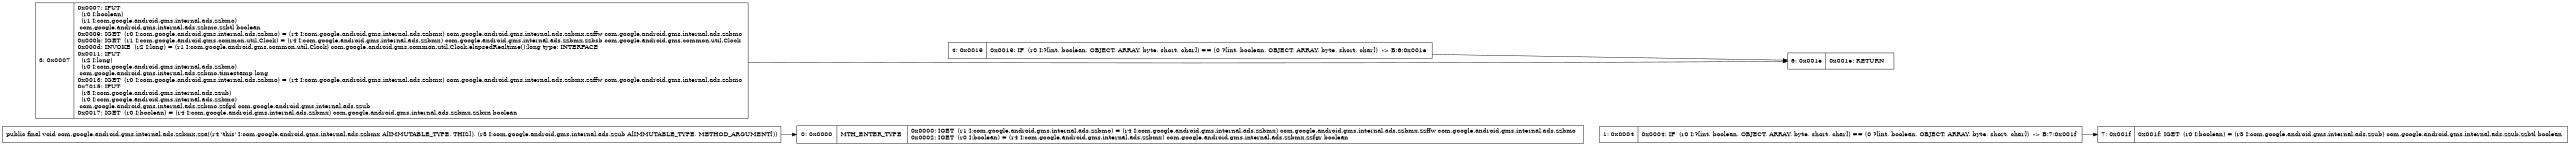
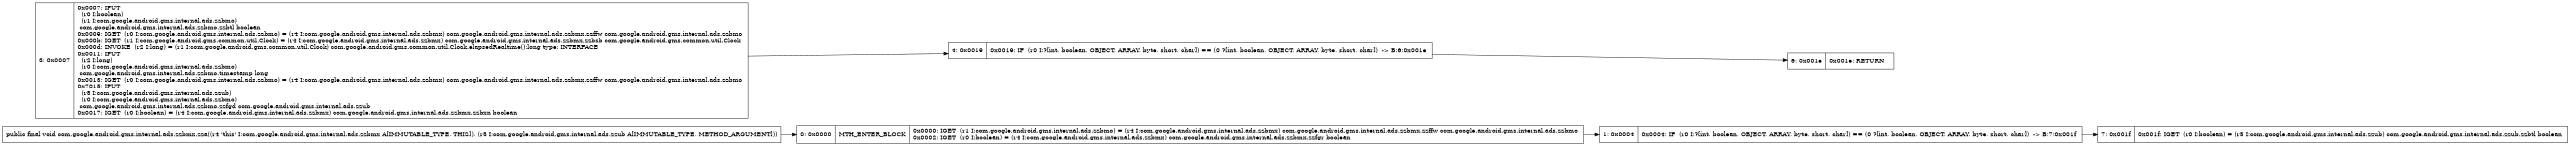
  digraph {
    rankdir=LR
    node [shape=record]
-   n1 [label="{0\:\ 0x0000|MTH_ENTER_TYPE\l|0x0000: IGET  (r1 I:com.google.android.gms.internal.ads.zzbmo) = (r4 I:com.google.android.gms.internal.ads.zzbmx) com.google.android.gms.internal.ads.zzbmx.zzffw com.google.android.gms.internal.ads.zzbmo \l0x0002: IGET  (r0 I:boolean) = (r4 I:com.google.android.gms.internal.ads.zzbmx) com.google.android.gms.internal.ads.zzbmx.zzfgr boolean \l}"]
+   n1 [label="{0\:\ 0x0000|MTH_ENTER_BLOCK\l|0x0000: IGET  (r1 I:com.google.android.gms.internal.ads.zzbmo) = (r4 I:com.google.android.gms.internal.ads.zzbmx) com.google.android.gms.internal.ads.zzbmx.zzffw com.google.android.gms.internal.ads.zzbmo \l0x0002: IGET  (r0 I:boolean) = (r4 I:com.google.android.gms.internal.ads.zzbmx) com.google.android.gms.internal.ads.zzbmx.zzfgr boolean \l}"]
    n2 [label="{1\:\ 0x0004|0x0004: IF  (r0 I:?[int, boolean, OBJECT, ARRAY, byte, short, char]) == (0 ?[int, boolean, OBJECT, ARRAY, byte, short, char])  \-\> B:7:0x001f \l}"]
    n3 [label="{7\:\ 0x001f|0x001f: IGET  (r0 I:boolean) = (r5 I:com.google.android.gms.internal.ads.zzub) com.google.android.gms.internal.ads.zzub.zzbtl boolean \l}"]
    n4 [label="{3\:\ 0x0007|0x0007: IPUT  \l  (r0 I:boolean)\l  (r1 I:com.google.android.gms.internal.ads.zzbmo)\l com.google.android.gms.internal.ads.zzbmo.zzbtl boolean \l0x0009: IGET  (r0 I:com.google.android.gms.internal.ads.zzbmo) = (r4 I:com.google.android.gms.internal.ads.zzbmx) com.google.android.gms.internal.ads.zzbmx.zzffw com.google.android.gms.internal.ads.zzbmo \l0x000b: IGET  (r1 I:com.google.android.gms.common.util.Clock) = (r4 I:com.google.android.gms.internal.ads.zzbmx) com.google.android.gms.internal.ads.zzbmx.zzbsb com.google.android.gms.common.util.Clock \l0x000d: INVOKE  (r2 I:long) = (r1 I:com.google.android.gms.common.util.Clock) com.google.android.gms.common.util.Clock.elapsedRealtime():long type: INTERFACE \l0x0011: IPUT  \l  (r2 I:long)\l  (r0 I:com.google.android.gms.internal.ads.zzbmo)\l com.google.android.gms.internal.ads.zzbmo.timestamp long \l0x0013: IGET  (r0 I:com.google.android.gms.internal.ads.zzbmo) = (r4 I:com.google.android.gms.internal.ads.zzbmx) com.google.android.gms.internal.ads.zzbmx.zzffw com.google.android.gms.internal.ads.zzbmo \l0x7015: IPUT  \l  (r5 I:com.google.android.gms.internal.ads.zzub)\l  (r0 I:com.google.android.gms.internal.ads.zzbmo)\l com.google.android.gms.internal.ads.zzbmo.zzfgd com.google.android.gms.internal.ads.zzub \l0x0017: IGET  (r0 I:boolean) = (r4 I:com.google.android.gms.internal.ads.zzbmx) com.google.android.gms.internal.ads.zzbmx.zzbxn boolean \l}"]
    n5 [label="{4\:\ 0x0019|0x0019: IF  (r0 I:?[int, boolean, OBJECT, ARRAY, byte, short, char]) == (0 ?[int, boolean, OBJECT, ARRAY, byte, short, char])  \-\> B:6:0x001e \l}"]
    n6 [label="{6\:\ 0x001e|0x001e: RETURN   \l}"]
    n7 [label="{public final void com.google.android.gms.internal.ads.zzbmx.zza((r4 'this' I:com.google.android.gms.internal.ads.zzbmx A[IMMUTABLE_TYPE, THIS]), (r5 I:com.google.android.gms.internal.ads.zzub A[IMMUTABLE_TYPE, METHOD_ARGUMENT])) }"]
+   n1 -> n2
    n2 -> n3
-   n4 -> n6
+   n4 -> n5
    n5 -> n6
    n7 -> n1
  }
